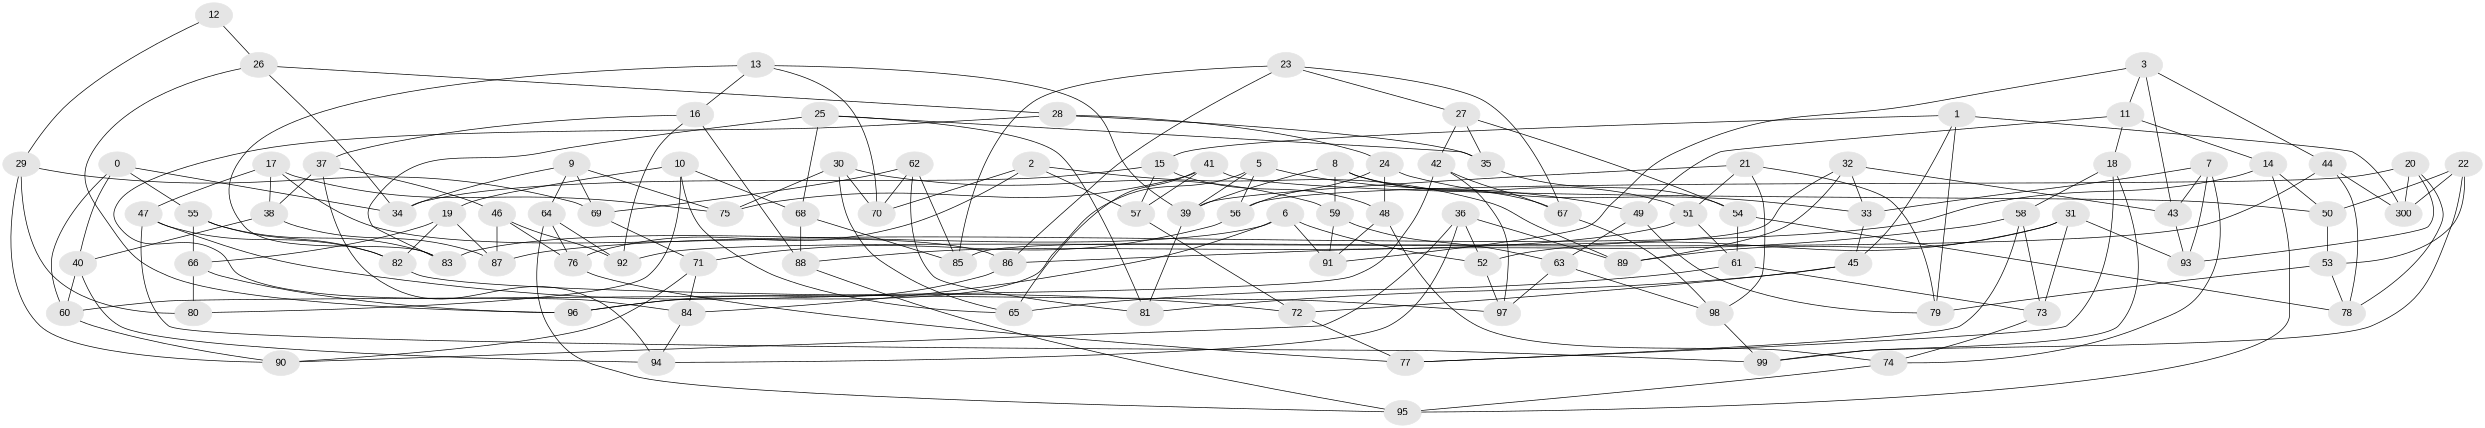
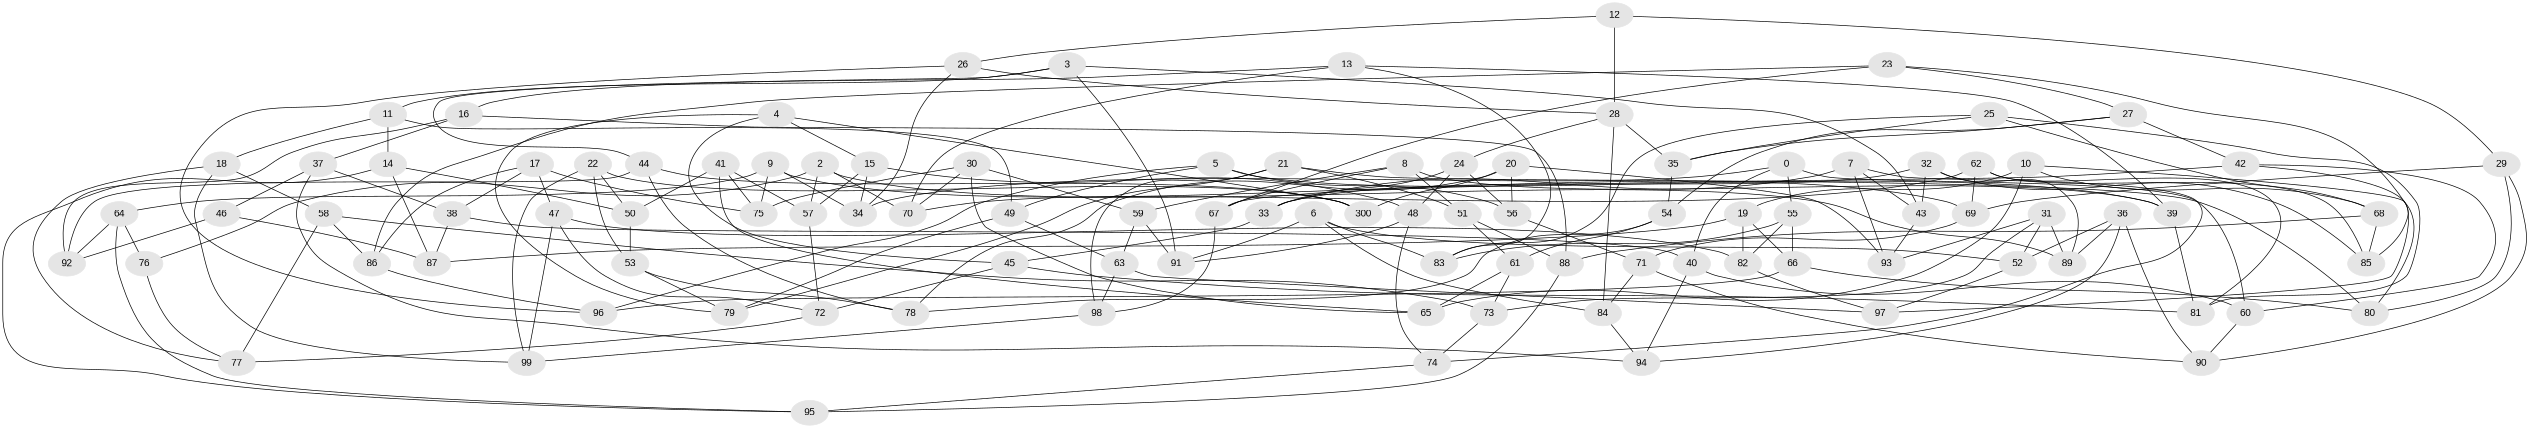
  graph {
    fontname="Liberation Sans"
    node [color=gray90 fontname="Liberation Sans" style=filled]
    edge [fontname="Liberation Sans"]
    n1 [label=0]
    34
    40
    55
    60
    94
    83
    66
    82
    90
    2
    57
    70
    76
    89
    72
    77
    3
    11
    43
    44
    91
    49
    14
    18
    93
    n27 [label=300]
    92
    78
-   4 [label=1]
+   4
    15
    45
    79
    48
    81
    5
    39
    56
    96
    63
    71
    6
    52
    84
    97
    7
    33
    74
    95
    8
    51
    59
    67
    88
    61
    98
    9
    64
    69
    75
    10
    19
    65
    68
    80
    87
    85
    50
    58
    99
    12
    26
    28
    29
    24
    35
    13
    16
    37
    53
    38
    46
    17
    47
    86
    73
    20
    21
    22
    23
    27
    42
    54
    25
    30
    31
    32
    36
    41
    62
    n1 -- 34
    n1 -- 40
    n1 -- 55
    n1 -- 60
    40 -- 60
    40 -- 94
    55 -- 83
    55 -- 66
    55 -- 82
    60 -- 90
    66 -- 96
    66 -- 80
    82 -- 97
    2 -- 57
    2 -- 70
    2 -- 76
    2 -- 89
    57 -- 72
    76 -- 77
    72 -- 77
    3 -- 11
    3 -- 43
    3 -- 44
    3 -- 91
    11 -- 49
    11 -- 14
    11 -- 18
    43 -- 93
    44 -- n27
    44 -- 92
    44 -- 78
    49 -- 79
    49 -- 63
    14 -- 95
    14 -- 87
    14 -- 50
    18 -- 77
    18 -- 58
    18 -- 99
    4 -- n27
    4 -- 15
    4 -- 45
    4 -- 79
    15 -- 34
    15 -- 57
    15 -- 48
    45 -- 72
    45 -- 81
    48 -- 91
    48 -- 74
    5 -- 49
    5 -- 39
    5 -- 56
    5 -- 96
    39 -- 81
    56 -- 71
    63 -- 97
    63 -- 98
    71 -- 90
    71 -- 84
    6 -- 83
    6 -- 91
    6 -- 52
    6 -- 84
    52 -- 97
    84 -- 94
    7 -- 43
    7 -- 93
    7 -- 33
    7 -- 74
    33 -- 45
    74 -- 95
    8 -- 39
    8 -- 51
    8 -- 59
    8 -- 67
    51 -- 88
    51 -- 61
    59 -- 91
    59 -- 63
    67 -- 98
    88 -- 95
    61 -- 65
    61 -- 73
    98 -- 99
    9 -- 34
    9 -- 64
    9 -- 69
    9 -- 75
    64 -- 76
    64 -- 92
    64 -- 95
    69 -- 71
    10 -- 19
    10 -- 65
    10 -- 68
    10 -- 80
    19 -- 66
    19 -- 82
    19 -- 87
    68 -- 88
    68 -- 85
    50 -- 53
    58 -- 77
    58 -- 86
    58 -- 73
    12 -- 26
+   12 -- 28
    12 -- 29
    26 -- 34
    26 -- 96
    26 -- 28
    28 -- 84
    28 -- 24
    28 -- 35
    29 -- 90
    29 -- 69
    29 -- 80
    24 -- 48
    24 -- 56
    24 -- 33
    35 -- 54
    13 -- 83
    13 -- 70
    13 -- 39
    13 -- 16
    16 -- 92
    16 -- 88
    16 -- 37
    37 -- 94
    37 -- 38
    37 -- 46
    53 -- 78
    53 -- 79
    38 -- 40
    38 -- 87
-   46 -- 76
    46 -- 92
    46 -- 87
    17 -- 75
    17 -- 38
    17 -- 47
    17 -- 86
    47 -- 82
    47 -- 72
    47 -- 99
    86 -- 96
    73 -- 74
    20 -- 93
    20 -- n27
    20 -- 78
    20 -- 56
    21 -- 79
    21 -- 51
    21 -- 98
-   21 -- 39
+   21 -- 80
    22 -- n27
    22 -- 50
    22 -- 99
    22 -- 53
    23 -- 67
    23 -- 85
    23 -- 86
    23 -- 27
    27 -- 35
    27 -- 42
    27 -- 54
    42 -- 60
    42 -- 97
    42 -- 67
    54 -- 78
    54 -- 61
    25 -- 83
    25 -- 81
    25 -- 68
    25 -- 35
    30 -- 70
    30 -- 59
    30 -- 75
    30 -- 65
    31 -- 89
    31 -- 93
    31 -- 52
    31 -- 73
    32 -- 89
    32 -- 43
    32 -- 33
    32 -- 85
    36 -- 94
    36 -- 90
    36 -- 89
    36 -- 52
    41 -- 57
    41 -- 75
    41 -- 65
    41 -- 50
    62 -- 70
    62 -- 81
    62 -- 69
    62 -- 85
  }
